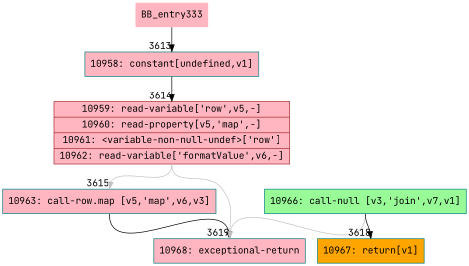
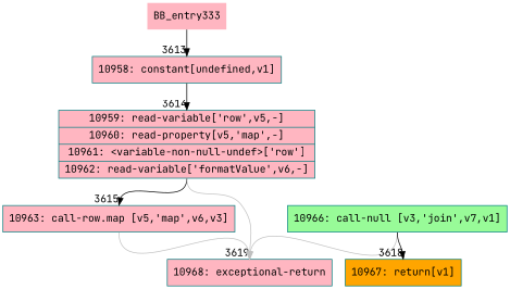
  digraph {
    fontname="JetBrains Mono"
    rankdir=TD
    node [color=teal fillcolor=lightpink fontname="JetBrains Mono" shape=record style=filled]
    edge [fontname="JetBrains Mono" headport=n tailport=s]
    BB_entry333 [color=brown shape=none]
    n2 [label="{10958: constant[undefined,v1]}"]
-   n3 [color=brown label="{10959: read-variable['row',v5,-]|10960: read-property[v5,'map',-]|10961: \<variable-non-null-undef\>['row']|10962: read-variable['formatValue',v6,-]}"]
+   n3 [label="{10959: read-variable['row',v5,-]|10960: read-property[v5,'map',-]|10961: \<variable-non-null-undef\>['row']|10962: read-variable['formatValue',v6,-]}"]
    n4 [label="{10963: call-row.map [v5,'map',v6,v3]}"]
    n5 [label="{10968: exceptional-return}"]
    n6 [fillcolor=palegreen label="{10966: call-null [v3,'join',v7,v1]}"]
    n7 [fillcolor=orange label="{10967: return[v1]}"]
    BB_entry333 -> n2 [headlabel="    3613"]
    n2 -> n3 [headlabel="      3614"]
-   n3 -> n4 [headlabel="      3615" color=gray]
+   n3 -> n4 [headlabel="      3615"]
    n3 -> n5 [color=gray headlabel="      3619"]
-   n4 -> n5 [color=black]
+   n4 -> n5 [color=gray]
    n6 -> n5 [color=gray]
    n6 -> n7 [headlabel="      3618"]
  }
